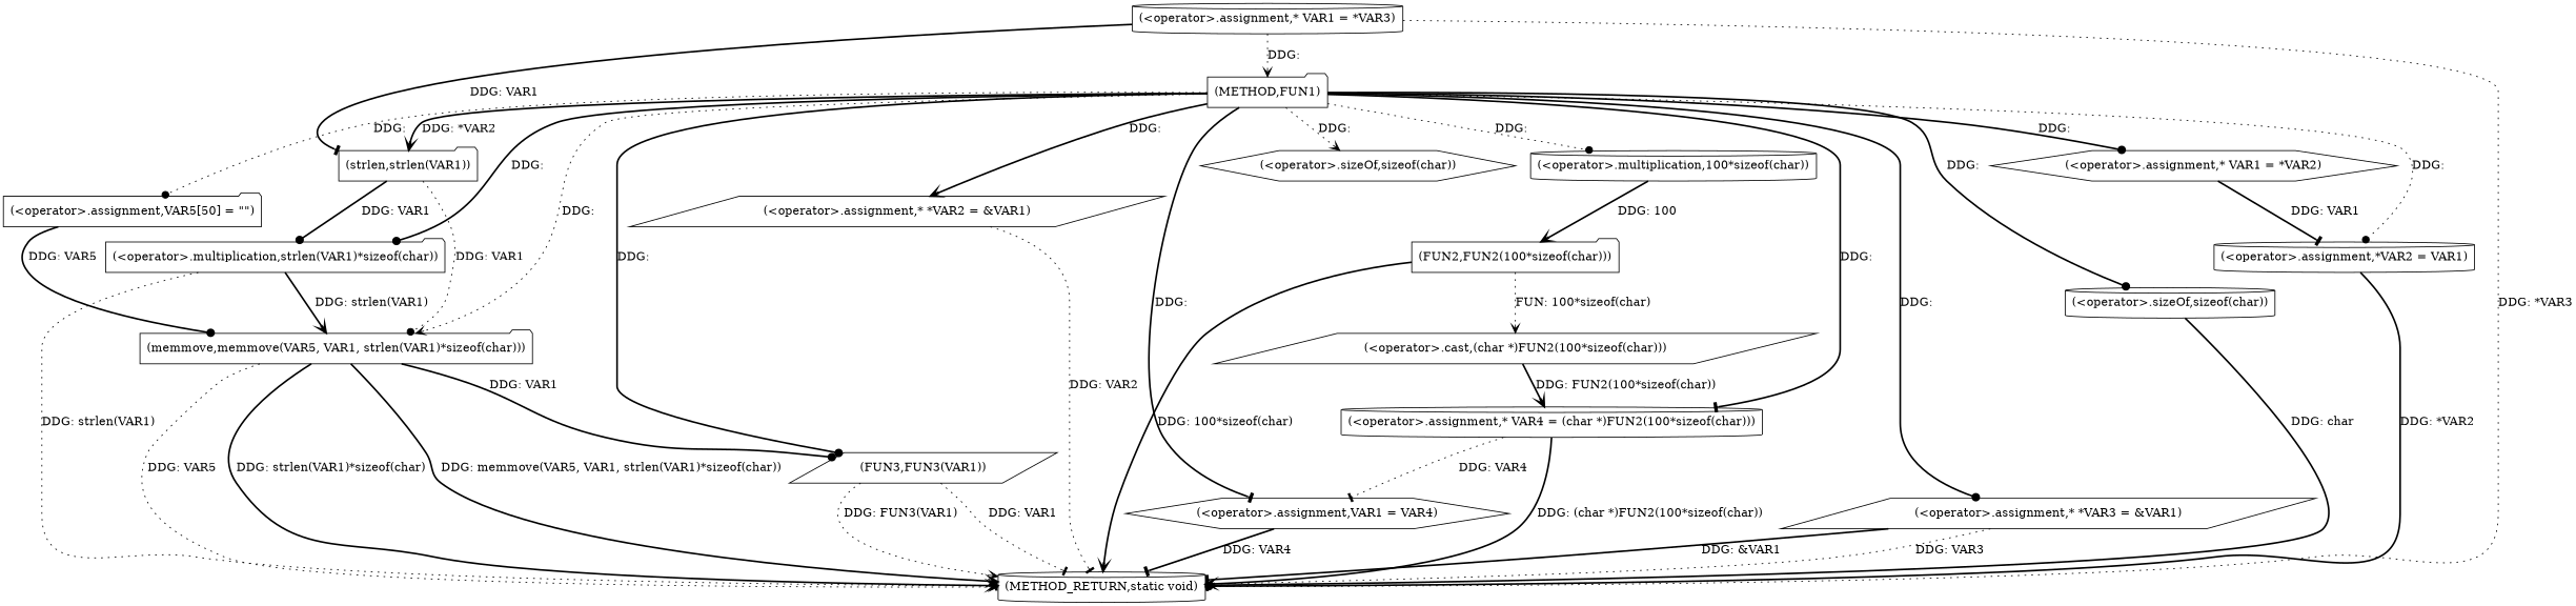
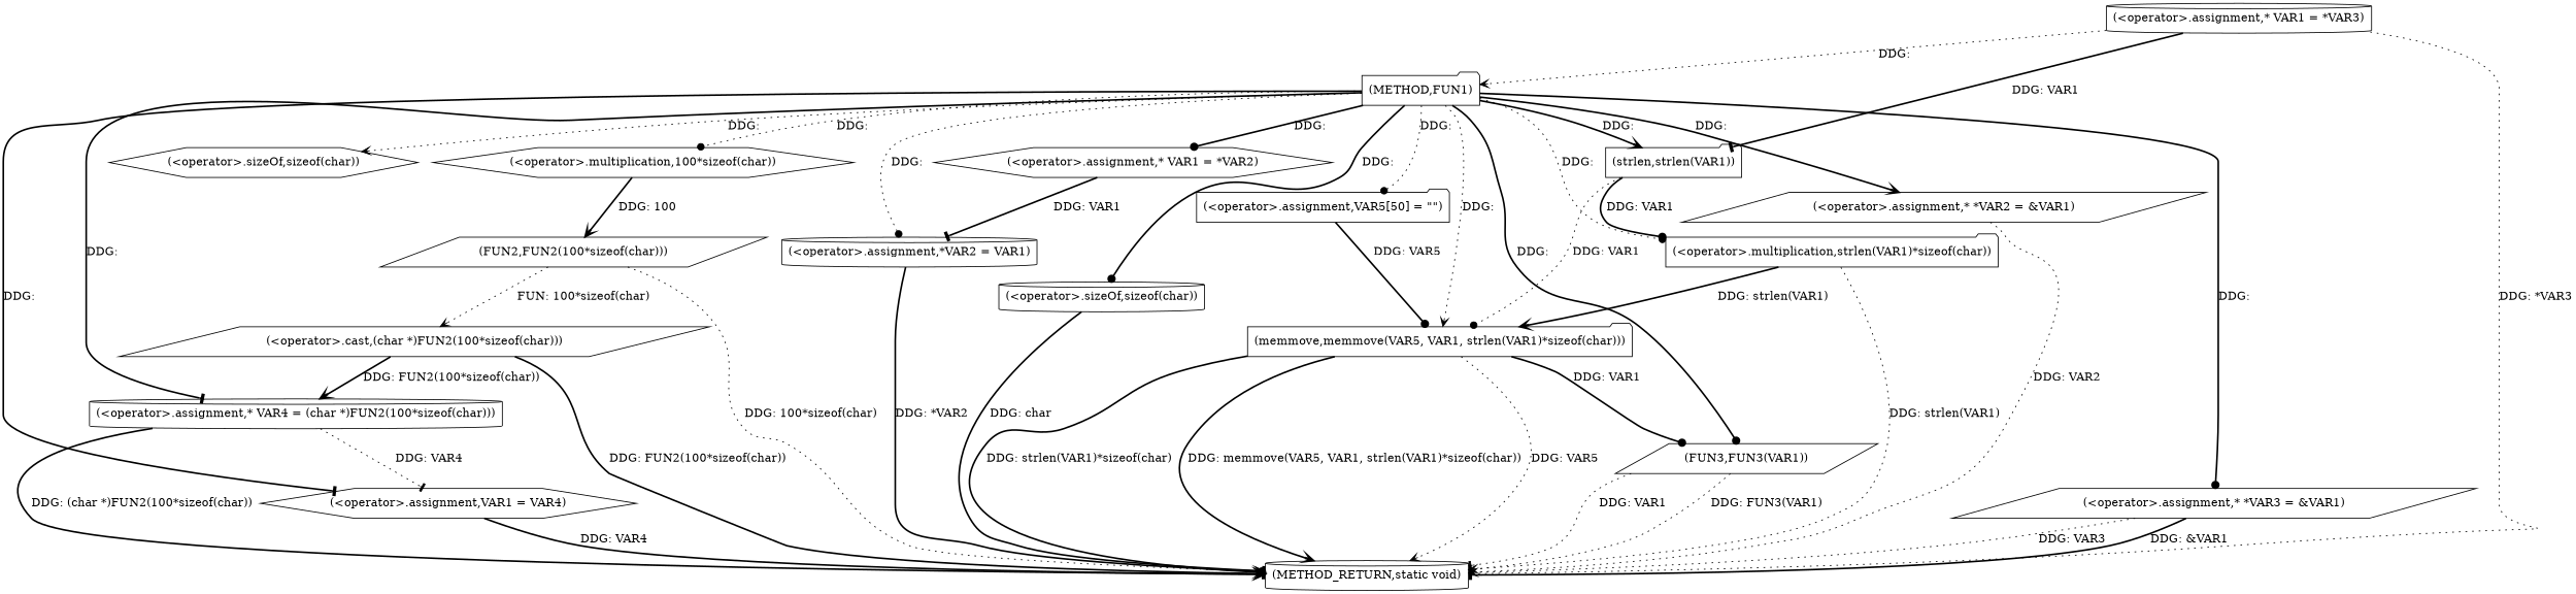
  digraph {
    node [shape=folder]
    edge [arrowhead=vee style=bold]
    n1 [label="(METHOD,FUN1)"]
    n2 [label="(<operator>.assignment,* *VAR2 = &VAR1)" shape=parallelogram]
    n3 [label="(<operator>.assignment,* *VAR3 = &VAR1)" shape=parallelogram]
    n4 [label="(<operator>.assignment,* VAR4 = (char *)FUN2(100*sizeof(char)))" shape=cylinder]
-   n5 [label="(<operator>.multiplication,100*sizeof(char))" shape=cylinder]
+   n5 [label="(<operator>.multiplication,100*sizeof(char))" shape=hexagon]
    n6 [label="(<operator>.sizeOf,sizeof(char))" shape=hexagon]
    n7 [label="(<operator>.assignment,VAR1 = VAR4)" shape=hexagon]
    n8 [label="(<operator>.assignment,* VAR1 = *VAR2)" shape=hexagon]
    n9 [label="(<operator>.assignment,*VAR2 = VAR1)" shape=cylinder]
    n10 [label="(<operator>.assignment,VAR5[50] = \"\")"]
    n11 [label="(memmove,memmove(VAR5, VAR1, strlen(VAR1)*sizeof(char)))"]
    n12 [label="(<operator>.multiplication,strlen(VAR1)*sizeof(char))"]
    n13 [label="(strlen,strlen(VAR1))"]
    n14 [label="(<operator>.sizeOf,sizeof(char))" shape=cylinder]
    n15 [label="(FUN3,FUN3(VAR1))" shape=parallelogram]
    n16 [label="(METHOD_RETURN,static void)" shape=cylinder]
-   n17 [label="(FUN2,FUN2(100*sizeof(char)))"]
+   n17 [label="(FUN2,FUN2(100*sizeof(char)))" shape=parallelogram]
    n18 [label="(<operator>.assignment,* VAR1 = *VAR3)" shape=cylinder]
    n19 [label="(<operator>.cast,(char *)FUN2(100*sizeof(char)))" shape=parallelogram]
    n1 -> n2 [label="DDG: "]
    n1 -> n3 [arrowhead=dot label="DDG: "]
    n1 -> n4 [arrowhead=tee label="DDG: "]
    n1 -> n5 [arrowhead=dot label="DDG: " style=dotted]
    n1 -> n6 [label="DDG: " style=dotted]
    n1 -> n7 [arrowhead=tee label="DDG: "]
    n1 -> n8 [arrowhead=dot label="DDG: "]
    n1 -> n9 [arrowhead=dot label="DDG: " style=dotted]
    n1 -> n10 [arrowhead=dot label="DDG: " style=dotted]
    n1 -> n11 [label="DDG: " style=dotted]
-   n1 -> n12 [arrowhead=dot label="DDG: "]
-   n1 -> n13 [label="DDG: *VAR2"]
+   n1 -> n12 [arrowhead=dot label="DDG: " style=dotted]
+   n1 -> n13 [label="DDG: "]
    n1 -> n14 [arrowhead=dot label="DDG: "]
    n1 -> n15 [arrowhead=dot label="DDG: "]
    n2 -> n16 [arrowhead=tee label="DDG: VAR2" style=dotted]
    n3 -> n16 [label="DDG: VAR3" style=dotted]
    n3 -> n16 [arrowhead=tee label="DDG: &VAR1"]
    n4 -> n7 [arrowhead=tee label="DDG: VAR4" style=dotted]
    n4 -> n16 [label="DDG: (char *)FUN2(100*sizeof(char))"]
    n5 -> n17 [label="DDG: 100"]
    n7 -> n16 [arrowhead=tee label="DDG: VAR4"]
    n8 -> n9 [arrowhead=tee label="DDG: VAR1"]
    n9 -> n16 [arrowhead=dot label="DDG: *VAR2"]
    n10 -> n11 [arrowhead=dot label="DDG: VAR5"]
    n11 -> n15 [arrowhead=dot label="DDG: VAR1"]
    n11 -> n16 [label="DDG: VAR5" style=dotted]
    n11 -> n16 [label="DDG: strlen(VAR1)*sizeof(char)"]
    n11 -> n16 [label="DDG: memmove(VAR5, VAR1, strlen(VAR1)*sizeof(char))"]
    n12 -> n11 [label="DDG: strlen(VAR1)"]
    n12 -> n16 [arrowhead=tee label="DDG: strlen(VAR1)" style=dotted]
    n13 -> n11 [arrowhead=dot label="DDG: VAR1" style=dotted]
    n13 -> n12 [arrowhead=dot label="DDG: VAR1"]
    n14 -> n16 [arrowhead=tee label="DDG: char"]
    n15 -> n16 [label="DDG: FUN3(VAR1)" style=dotted]
    n15 -> n16 [arrowhead=tee label="DDG: VAR1" style=dotted]
-   n17 -> n16 [label="DDG: 100*sizeof(char)"]
+   n17 -> n16 [label="DDG: 100*sizeof(char)" style=dotted]
    n17 -> n19 [label="FUN: 100*sizeof(char)" style=dotted]
    n18 -> n1 [label="DDG: " style=dotted]
    n18 -> n13 [arrowhead=tee label="DDG: VAR1"]
    n18 -> n16 [arrowhead=tee label="DDG: *VAR3" style=dotted]
    n19 -> n4 [label="DDG: FUN2(100*sizeof(char))"]
+   n19 -> n16 [label="DDG: FUN2(100*sizeof(char))"]
  }
